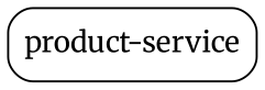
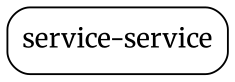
  digraph {
    rankdir=LR
    fontname=Merriweather
-   n1 [fontname=Merriweather fontsize=14 label="product-service" shape=box style=rounded]
+   n1 [fontname=Merriweather fontsize=14 label="service-service" shape=box style=rounded]
  }
